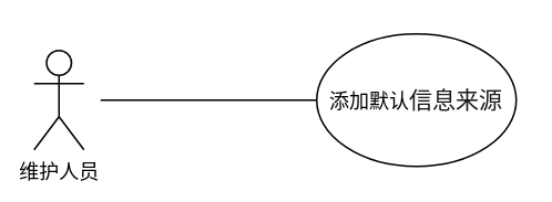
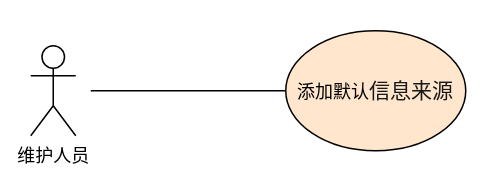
  <mxCell id="0" />
  <mxCell id="1" parent="0" />
  <mxCell id="2" value="维护人员" style="shape=umlActor;verticalLabelPosition=bottom;verticalAlign=top;html=1;outlineConnect=0;" parent="1" vertex="1"><mxGeometry x="20" y="30" width="30" height="60" as="geometry" /></mxCell>
- <mxCell id="3" value="添加默认&lt;span style=&quot;font-size: 14px; color: rgb(25, 25, 26);&quot;&gt;信息来源&lt;/span&gt;" style="ellipse;whiteSpace=wrap;html=1;" parent="1" vertex="1"><mxGeometry x="190" y="20" width="120" height="80" as="geometry" /></mxCell>
+ <mxCell id="3" value="添加默认&lt;span style=&quot;font-size: 14px; color: rgb(25, 25, 26);&quot;&gt;信息来源&lt;/span&gt;" style="ellipse;whiteSpace=wrap;html=1;fillColor=#ffe6cc;" parent="1" vertex="1"><mxGeometry x="190" y="20" width="120" height="80" as="geometry" /></mxCell>
  <mxCell id="4" value="" style="endArrow=none;html=1;rounded=0;entryX=0;entryY=0.5;entryDx=0;entryDy=0;" parent="1" target="3" edge="1"><mxGeometry width="50" height="50" relative="1" as="geometry"><mxPoint x="60" y="60" as="sourcePoint" /><mxPoint x="80" y="60" as="targetPoint" /></mxGeometry></mxCell>
